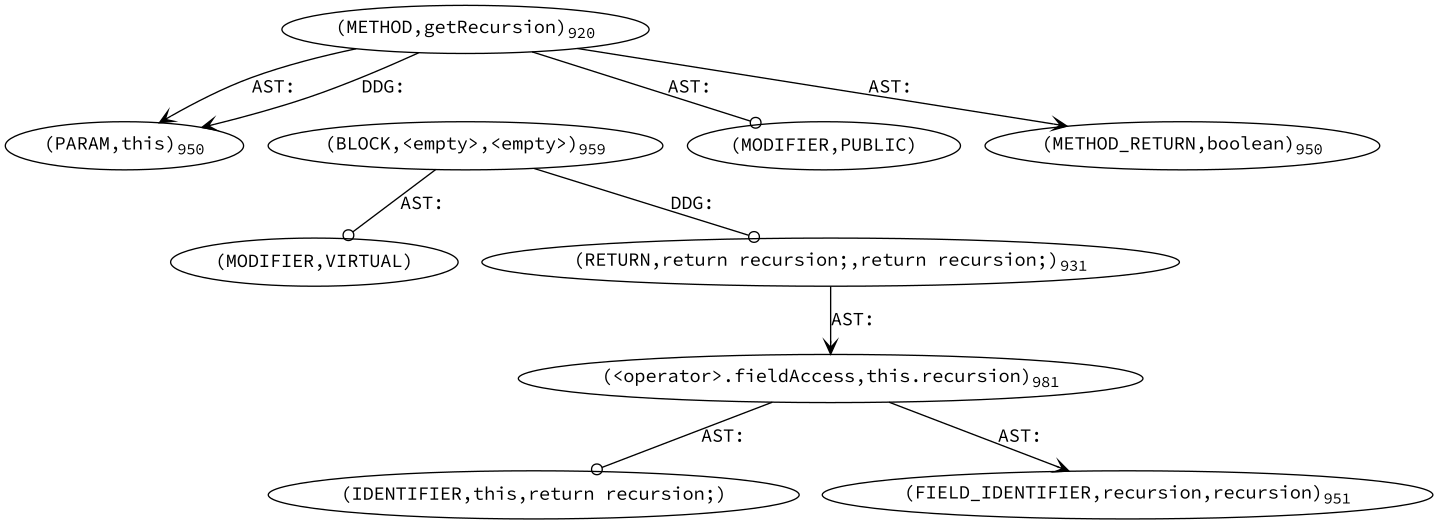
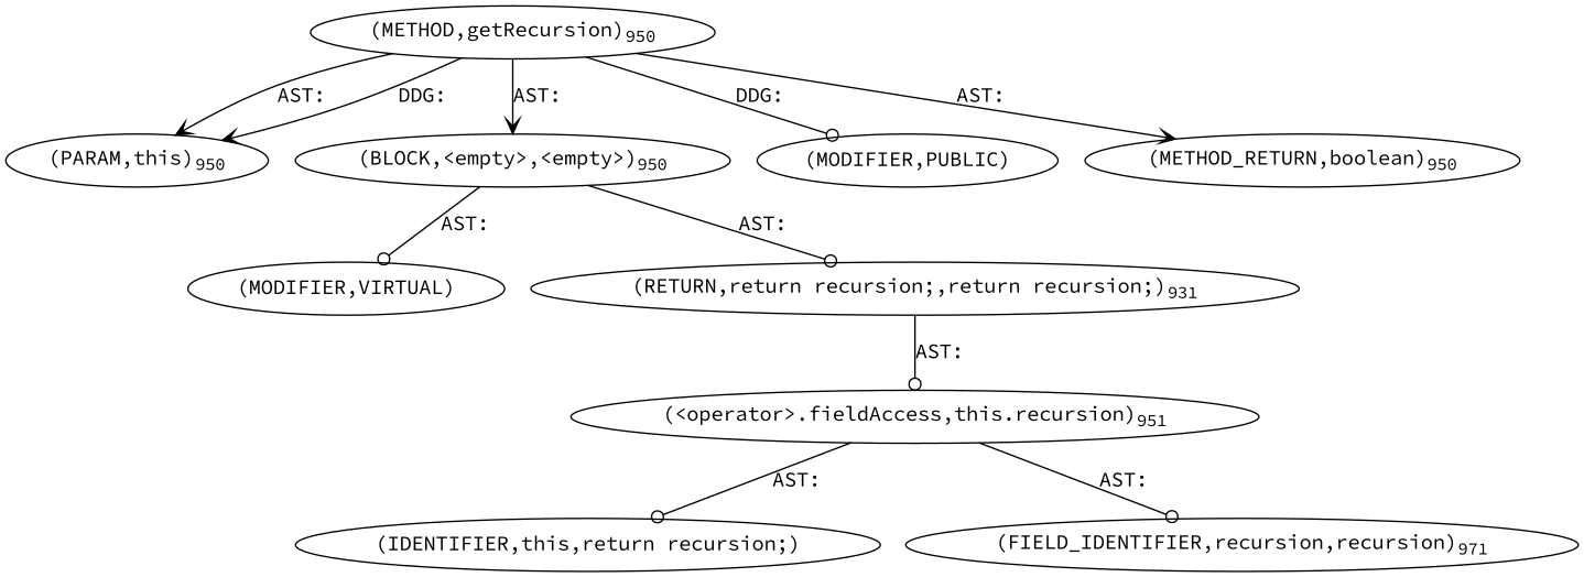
  digraph {
    fontname="Source Code Pro"
    node [fontname="Source Code Pro"]
    edge [arrowhead=odot fontname="Source Code Pro"]
-   n1 [label=<(METHOD,getRecursion)<SUB>920</SUB>>]
+   n1 [label=<(METHOD,getRecursion)<SUB>950</SUB>>]
    n2 [label=<(PARAM,this)<SUB>950</SUB>>]
-   n3 [label=<(BLOCK,&lt;empty&gt;,&lt;empty&gt;)<SUB>959</SUB>>]
+   n3 [label=<(BLOCK,&lt;empty&gt;,&lt;empty&gt;)<SUB>950</SUB>>]
    n4 [label=<(MODIFIER,PUBLIC)>]
    n5 [label=<(METHOD_RETURN,boolean)<SUB>950</SUB>>]
    n6 [label=<(MODIFIER,VIRTUAL)>]
    n7 [label=<(RETURN,return recursion;,return recursion;)<SUB>931</SUB>>]
-   n8 [label=<(&lt;operator&gt;.fieldAccess,this.recursion)<SUB>981</SUB>>]
+   n8 [label=<(&lt;operator&gt;.fieldAccess,this.recursion)<SUB>951</SUB>>]
    n9 [label=<(IDENTIFIER,this,return recursion;)>]
-   n10 [label=<(FIELD_IDENTIFIER,recursion,recursion)<SUB>951</SUB>>]
+   n10 [label=<(FIELD_IDENTIFIER,recursion,recursion)<SUB>971</SUB>>]
    n1 -> n2 [arrowhead=vee label="AST: "]
    n1 -> n2 [arrowhead=vee label="DDG: "]
-   n1 -> n4 [label="AST: "]
+   n1 -> n3 [arrowhead=vee label="AST: "]
+   n1 -> n4 [label="DDG: "]
    n1 -> n5 [arrowhead=vee label="AST: "]
    n3 -> n6 [label="AST: "]
-   n3 -> n7 [label="DDG: "]
-   n7 -> n8 [arrowhead=vee label="AST: "]
+   n3 -> n7 [label="AST: "]
+   n7 -> n8 [label="AST: "]
    n8 -> n9 [label="AST: "]
-   n8 -> n10 [arrowhead=vee label="AST: "]
+   n8 -> n10 [label="AST: "]
  }
